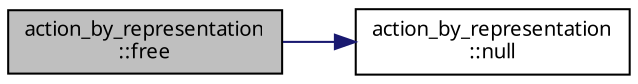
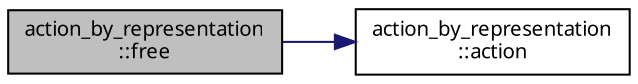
  digraph {
    rankdir=LR
    fontname="Noto Sans"
    node [color=black fontname="Noto Sans" fontsize=10 shape=record style=filled]
    n1 [fillcolor=grey75 fontcolor=black height=0.2 label="action_by_representation\l::free" width=0.4]
-   n2 [fillcolor=white height=0.2 label="action_by_representation\l::null" width=0.4]
+   n2 [fillcolor=white height=0.2 label="action_by_representation\l::action" width=0.4]
    n1 -> n2 [color=midnightblue fontname="Noto Sans" fontsize=10 labelfontname=Helvetica labelfontsize=10 style=solid]
  }
